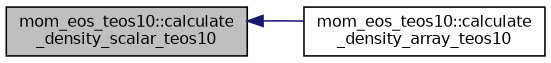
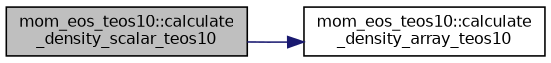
  digraph {
    rankdir=LR
    node [color=black fontname=Helvetica fontsize=10 shape=record style=filled]
    n1 [fillcolor=grey75 fontcolor=black height=0.2 label="mom_eos_teos10::calculate\l_density_scalar_teos10" width=0.4]
    n2 [fillcolor=white height=0.2 label="mom_eos_teos10::calculate\l_density_array_teos10" width=0.4]
-   n2 -> n1 [color=midnightblue fontname=Helvetica fontsize=10 labelfontname=Helvetica labelfontsize=10 style=solid]
+   n1 -> n2 [color=midnightblue fontname=Helvetica fontsize=10 labelfontname=Helvetica labelfontsize=10 style=solid]
  }
